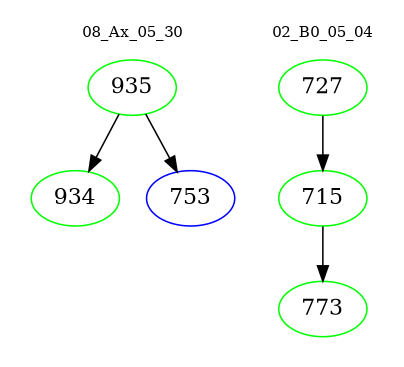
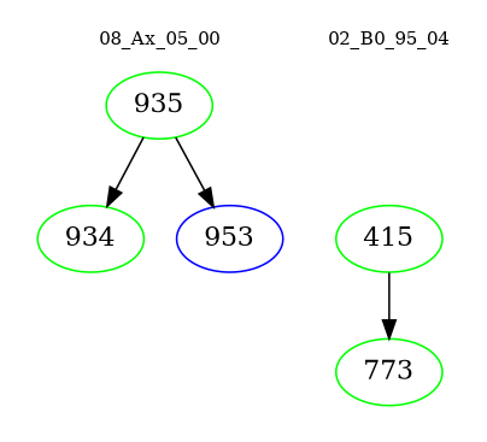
  digraph {
    node [color=green]
    edge [color=black]
    n1 [label=935]
    n2 [label=934]
-   n3 [color=blue label=753]
-   n4 [label=727]
-   n5 [label=715]
+   n3 [color=blue label=953]
+   n5 [label=415]
    n6 [label=773]
    subgraph cluster_1 {
      color=white
      fontsize=10
-     label="08_Ax_05_30"
+     label="08_Ax_05_00"
      n1
      n2
      n3
    }
    subgraph cluster_2 {
      color=white
      fontsize=10
-     label="02_B0_05_04"
-     n4
+     label="02_B0_95_04"
      n5
      n6
    }
    n1 -> n2
    n1 -> n3
-   n4 -> n5
    n5 -> n6
  }
